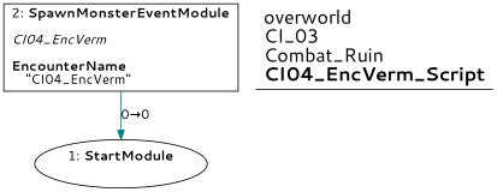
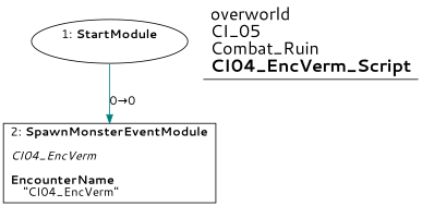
  digraph {
    fontname="Segoe UI"
    splines=spline
    node [fontname="Segoe UI"]
    n1 [label=<1: <b>StartModule</b><br/><br/>> shape=oval]
    n2 [label=<2: <b>SpawnMonsterEventModule</b><br/><br/><i>CI04_EncVerm<br align="left"/></i><br align="left"/><b>EncounterName</b><br align="left"/>    &quot;CI04_EncVerm&quot;<br align="left"/>> shape=box]
-   n3 [label=<<font point-size="20">overworld<br align="left"/>CI_03<br align="left"/>Combat_Ruin<br align="left"/><b>CI04_EncVerm_Script</b><br align="left"/></font>> shape=underline]
-   n2 -> n1 [fontname="Segoe UI" label="0→0" color=teal style=solid]
+   n3 [label=<<font point-size="20">overworld<br align="left"/>CI_05<br align="left"/>Combat_Ruin<br align="left"/><b>CI04_EncVerm_Script</b><br align="left"/></font>> shape=underline]
+   n1 -> n2 [fontname="Segoe UI" label="0→0" color=teal style=solid]
  }
